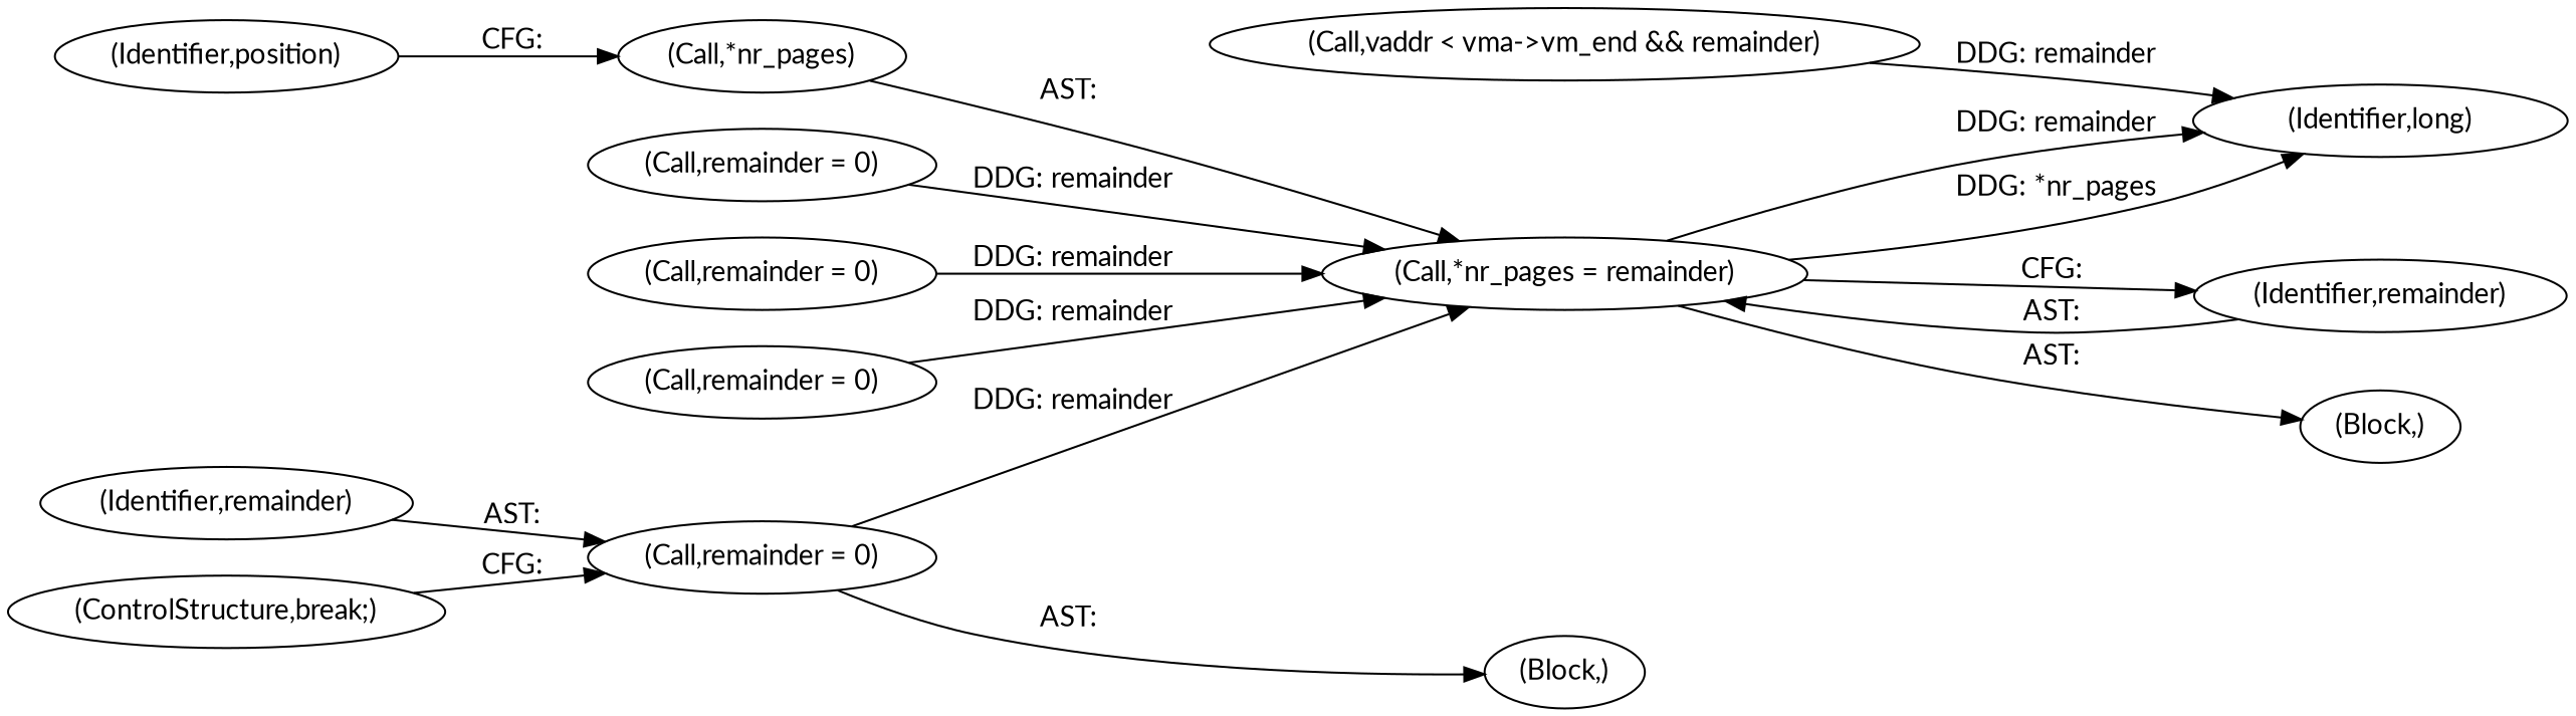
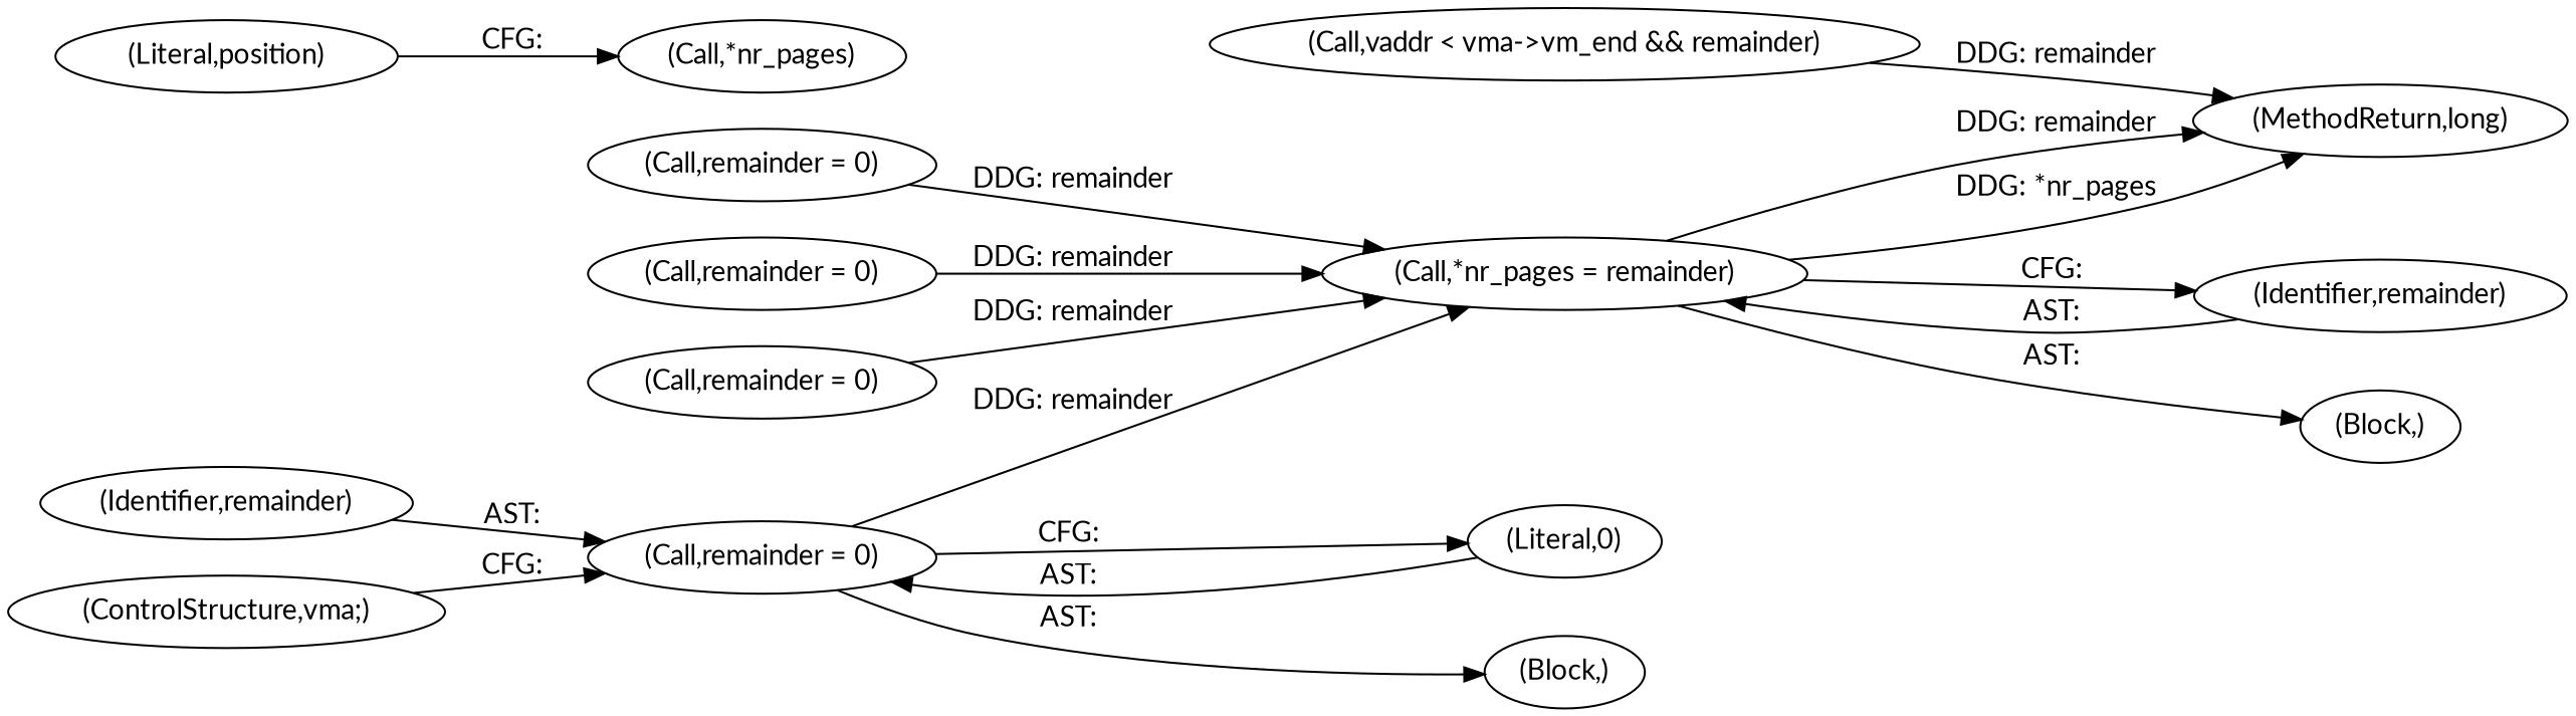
  digraph {
    fontname=Lato
    rankdir=LR
    node [fontname=Lato]
    edge [fontname=Lato]
    n1 [label="(Call,remainder = 0)"]
    n2 [label="(Call,*nr_pages = remainder)"]
+   n3 [label="(Literal,0)"]
    n4 [label="(Block,)"]
-   n5 [label="(Identifier,long)"]
+   n5 [label="(MethodReturn,long)"]
    n6 [label="(Identifier,remainder)"]
    n7 [label="(Block,)"]
    n8 [label="(Call,vaddr < vma->vm_end && remainder)"]
    n9 [label="(Identifier,remainder)"]
    n10 [label="(Call,*nr_pages)"]
-   n11 [label="(Identifier,position)"]
+   n11 [label="(Literal,position)"]
    n12 [label="(Call,remainder = 0)"]
-   n13 [label="(ControlStructure,break;)"]
+   n13 [label="(ControlStructure,vma;)"]
    n14 [label="(Call,remainder = 0)"]
    n15 [label="(Call,remainder = 0)"]
    n1 -> n2 [label="DDG: remainder"]
+   n1 -> n3 [label="CFG: "]
    n1 -> n4 [label="AST: "]
    n2 -> n5 [label="DDG: remainder"]
    n2 -> n5 [label="DDG: *nr_pages"]
    n2 -> n6 [label="CFG: "]
    n2 -> n7 [label="AST: "]
+   n3 -> n1 [label="AST: "]
    n6 -> n2 [label="AST: "]
    n8 -> n5 [label="DDG: remainder"]
    n9 -> n1 [label="AST: "]
-   n10 -> n2 [label="AST: "]
    n11 -> n10 [label="CFG: "]
    n12 -> n2 [label="DDG: remainder"]
    n13 -> n1 [label="CFG: "]
    n14 -> n2 [label="DDG: remainder"]
    n15 -> n2 [label="DDG: remainder"]
  }
